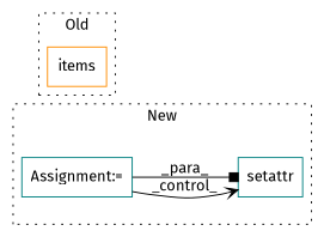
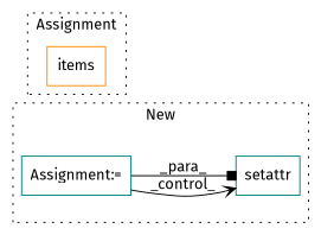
  digraph {
    rankdir=LR
    fontname="Fira Sans"
    node [a=32 shape=box color=teal fontname="Fira Sans"]
    edge [fontname="Fira Sans"]
    n1 [l="8,1" label=setattr s="3916,3962"]
    n2 [a=7 l="61,2" label="Assignment:=" s="3819,3902"]
    n3 [l=7 label=items s=4880 color=darkorange]
    subgraph cluster_1 {
      label=New
      style=dotted
      n1
      n2
    }
    subgraph cluster_2 {
-     label=Old
+     label=Assignment
      style=dotted
      n3
    }
    n2 -> n1 [label=_control_ arrowhead=vee]
    n2 -> n1 [label=_para_ arrowhead=box]
  }
